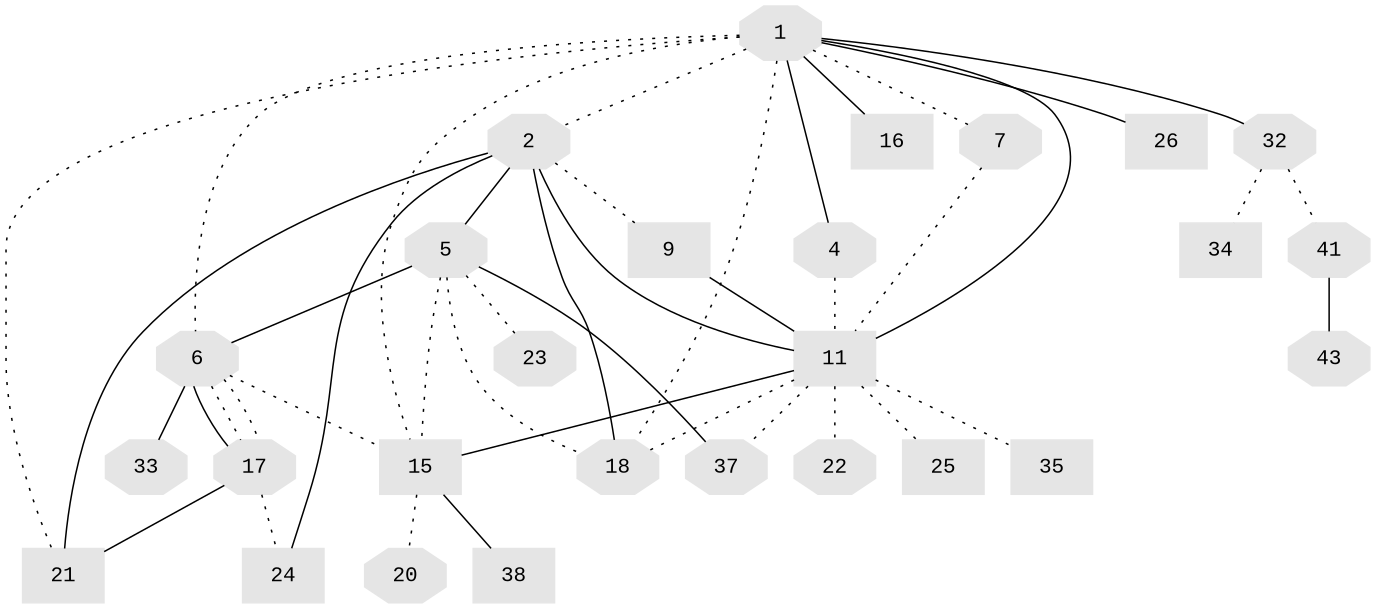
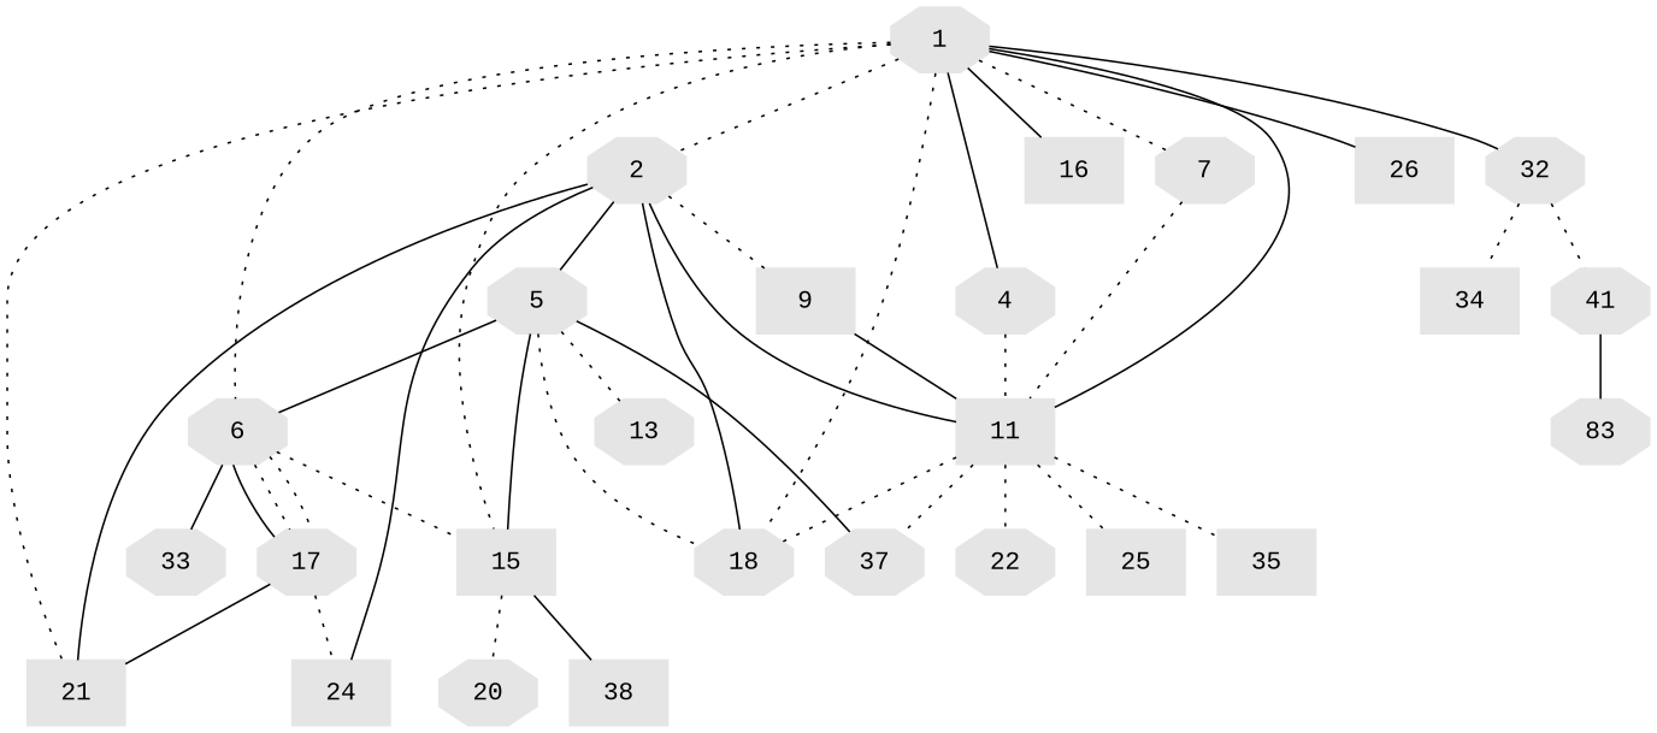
  graph {
    fontname="Liberation Mono"
    node [color=gray90 fontname="Liberation Mono" shape=octagon style=filled]
    edge [fontname="Liberation Mono" style=dotted]
    1 [super="+12+3+14"]
    2 [super="+13+65+72+44"]
    4
    6 [super="+8+48"]
    7
    11 [shape=box super="+36+27+58"]
    15 [shape=box super="+54+39+19"]
    16 [shape=box]
    18 [super="+31+30"]
    21 [shape=box]
    26 [shape=box]
    32 [super="+53"]
    5 [super="+28+40+47+69"]
    9 [shape=box]
    24 [shape=box]
    17 [super="+57+51"]
    33 [super="+55"]
    37 [super="+56"]
    22
    25 [shape=box]
    35 [shape=box]
    20
    38 [shape=box]
    34 [shape=box]
    41
-   23
-   43 [super="+60"]
+   23 [label=13]
+   43 [super="+60" label=83]
    1 -- 2 [weight=2]
    1 -- 4 [style=solid]
    1 -- 6
    1 -- 7
    1 -- 11 [style=solid weight=2]
    1 -- 15
    1 -- 16 [style=solid]
    1 -- 18 [weight=2]
    1 -- 21
    1 -- 26 [style=solid]
    1 -- 32 [style=solid]
    2 -- 11 [style=solid weight=2]
    2 -- 18 [style=solid weight=2]
    2 -- 21 [style=solid]
    2 -- 5 [style=solid weight=4]
    2 -- 9 [weight=2]
    2 -- 24 [style=solid]
    4 -- 11
    6 -- 15
    6 -- 17 [style=solid weight=2]
    6 -- 17
    6 -- 17
    6 -- 33 [style=solid]
    7 -- 11
-   11 -- 15 [style=solid]
    11 -- 18 [weight=2]
    11 -- 37
    11 -- 22
    11 -- 25
    11 -- 35
    15 -- 20
    15 -- 38 [style=solid]
    32 -- 34
    32 -- 41
    5 -- 6 [style=solid]
-   5 -- 15
+   5 -- 15 [style=solid]
    5 -- 18
    5 -- 37 [style=solid]
    5 -- 23
    9 -- 11 [style=solid]
    17 -- 21 [style=solid]
    17 -- 24
    41 -- 43 [style=solid]
  }
